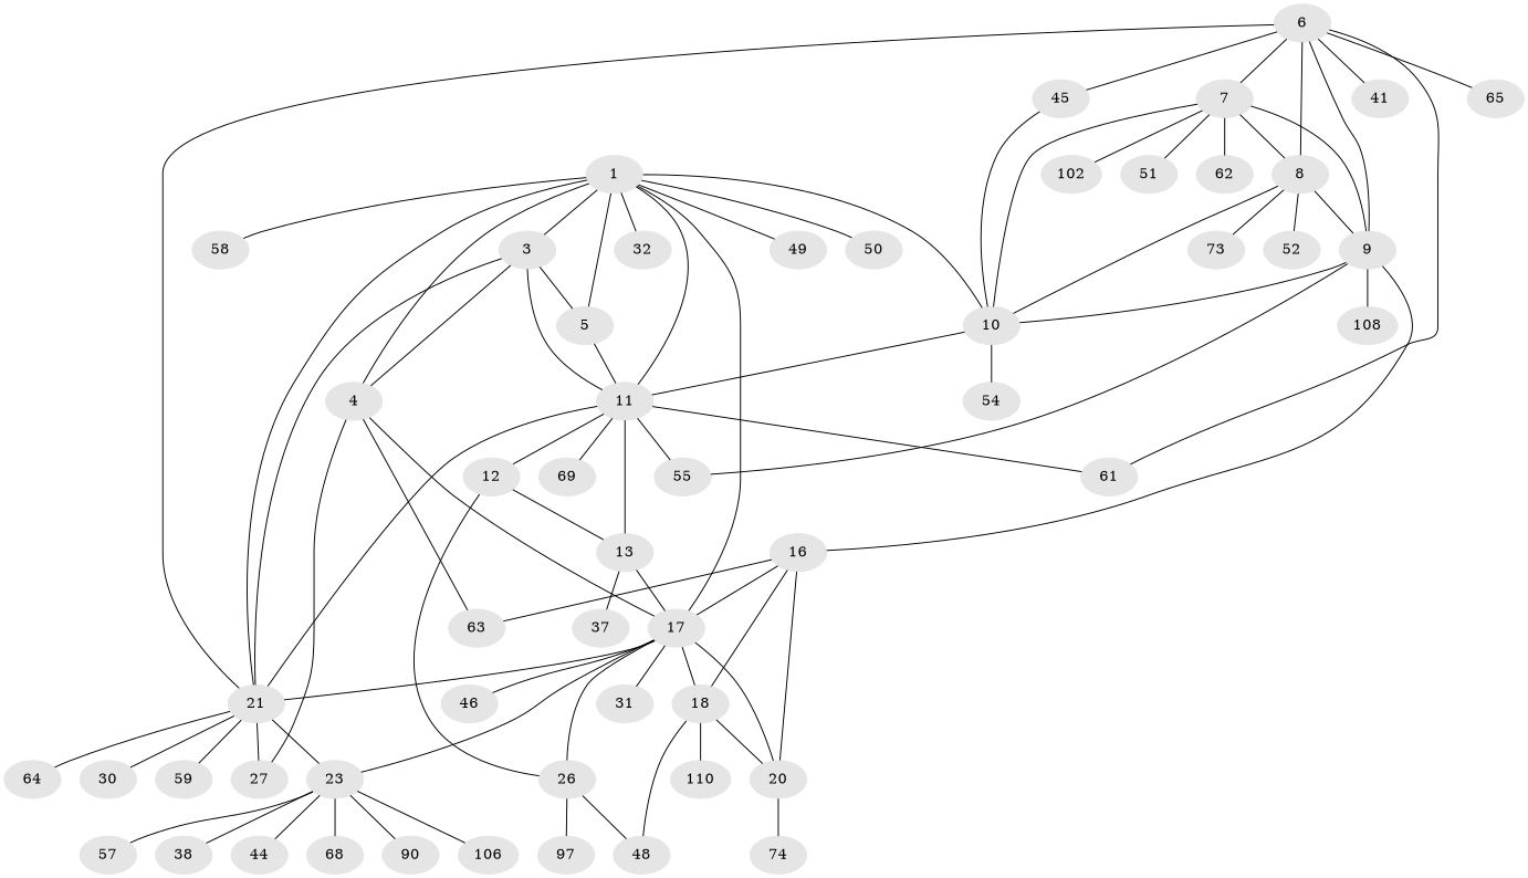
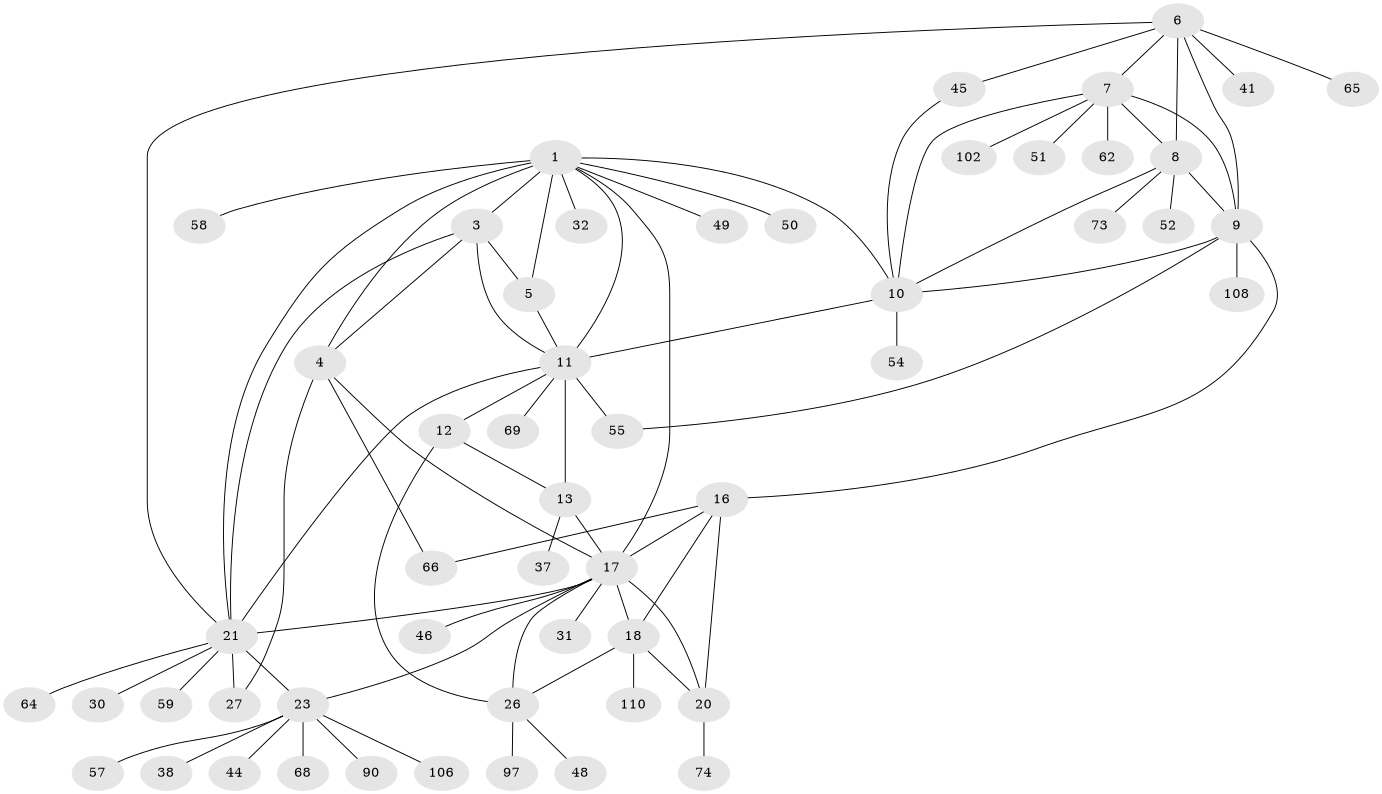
  graph {
    node [color=gray90 style=filled]
    1 [super="+2"]
    3 [super="+43+28+91"]
    4
    5
    10
    11 [super="+72+53+35+15+76"]
    17 [super="+19+22+70"]
    21 [super="+25+38+60+105+109"]
    32
    49 [super="+99"]
    50
    58
    27
-   63
+   63 [label=66]
    54
-   61
    55
    12
    13 [super="+14"]
    69
    26
    18 [super="+34"]
    20 [super="+56"]
    23 [super="+24"]
    31 [super="+104"]
    46
    30
    59
    64 [super="+77+71+75"]
    6
    7
    8 [super="+66+39+78+95+86"]
    9
    41
    45
    65
    51
    62
    102
    n40 [label=73]
    52
    16 [super="+40"]
    108
    37 [super="+42"]
    48
    97
    110
    74
    57
    n50 [label=38]
    44 [super="+73"]
    68 [super="+81+89+107"]
    90
    106
    1 -- 3 [weight=2]
    1 -- 4 [weight=2]
    1 -- 5 [weight=2]
    1 -- 10
    1 -- 11
    1 -- 17 [weight=3]
    1 -- 21
    1 -- 32
    1 -- 49
    1 -- 50
    1 -- 58
    3 -- 4
    3 -- 5
    3 -- 11
    3 -- 21
    4 -- 17
    4 -- 27
    4 -- 63
    5 -- 11
    10 -- 11
    10 -- 54
    11 -- 21
-   11 -- 61
    11 -- 55
    11 -- 12 [weight=2]
    11 -- 13 [weight=4]
    11 -- 69
    17 -- 21 [weight=2]
    17 -- 26
    17 -- 18 [weight=2]
    17 -- 20 [weight=2]
    17 -- 23 [weight=2]
    17 -- 31
    17 -- 46
    21 -- 27
    21 -- 23 [weight=4]
    21 -- 30
    21 -- 59
    21 -- 64
    12 -- 13 [weight=2]
    12 -- 26
    13 -- 17 [weight=2]
    13 -- 37
    26 -- 48
    26 -- 97
    18 -- 20
-   18 -- 48
+   18 -- 26
    18 -- 110
    20 -- 74
    23 -- 57
    23 -- n50
    23 -- 44
    23 -- 68
    23 -- 90
    23 -- 106
    6 -- 21
-   6 -- 61
    6 -- 7
    6 -- 8
    6 -- 9
    6 -- 41
    6 -- 45
    6 -- 65
    7 -- 10
    7 -- 8
    7 -- 9
    7 -- 51
    7 -- 62
    7 -- 102
    8 -- 10
    8 -- 9
    8 -- n40
    8 -- 52
    9 -- 10
    9 -- 55
    9 -- 16
    9 -- 108
    45 -- 10
    16 -- 17 [weight=2]
    16 -- 63
    16 -- 18
    16 -- 20
  }
